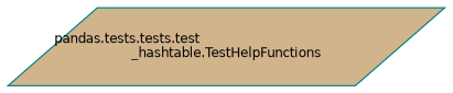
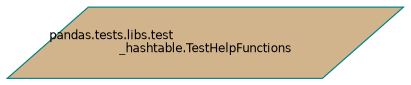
  digraph {
    rankdir=LR
-   n1 [color=teal fillcolor=tan fontname=Helvetica fontsize=10 height=0.2 label="pandas.tests.tests.test\l_hashtable.TestHelpFunctions" shape=parallelogram style=filled width=0.4]
+   n1 [color=teal fillcolor=tan fontname=Helvetica fontsize=10 height=0.2 label="pandas.tests.libs.test\l_hashtable.TestHelpFunctions" shape=parallelogram style=filled width=0.4]
  }
